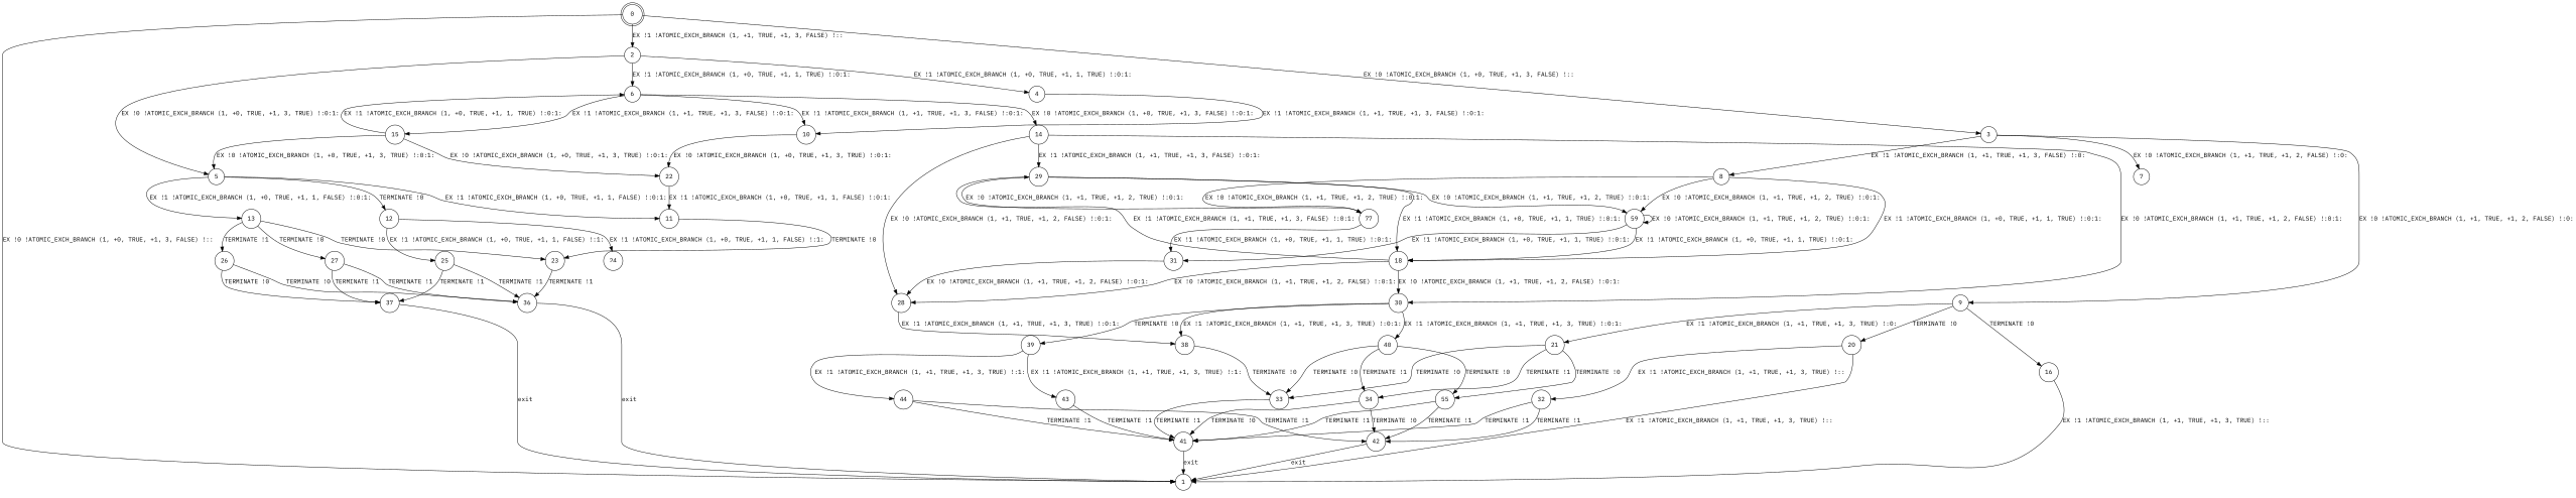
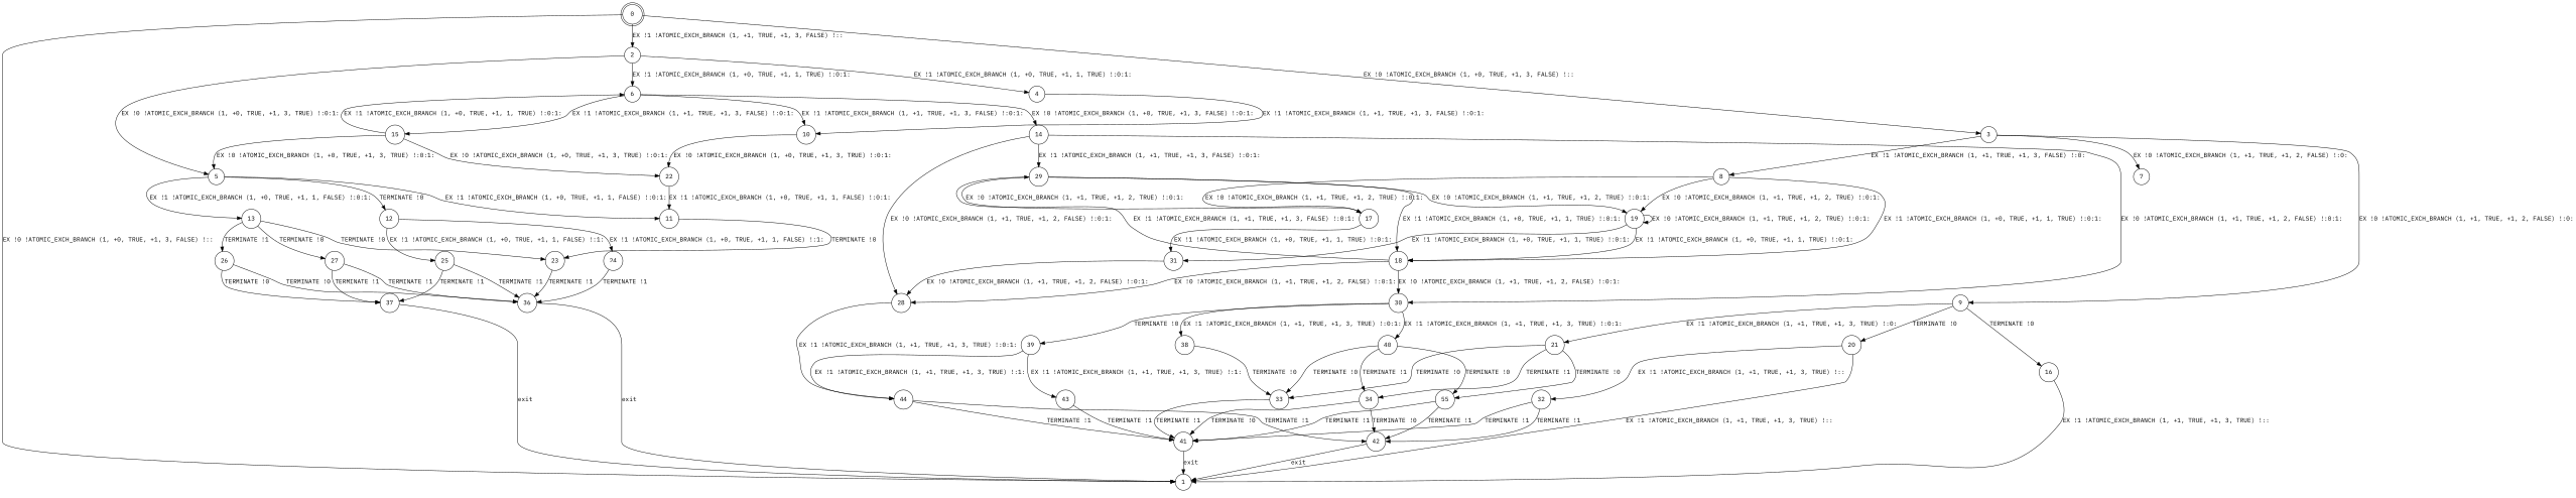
  digraph {
    fontname="IBM Plex Mono"
    node [fontname="IBM Plex Mono" shape=circle]
    edge [fontname="IBM Plex Mono"]
    0 [peripheries=2]
    1
    2
    3
    4
    5
    6
    7
    8
    9
    10
    11
    12
    13
    14
    15
-   17 [label=77]
+   17
    18
-   19 [label=59]
+   19
    16
    20
    21
    22
    23
    24
    25
    26
    27
    28
    29
    30
    31
    32
    33
    34
    n36 [label=55]
    36
    37
    38
    39
    40
    41
    42
    43
    44
    0 -> 1 [label="EX !0 !ATOMIC_EXCH_BRANCH (1, +0, TRUE, +1, 3, FALSE) !::"]
    0 -> 2 [label="EX !1 !ATOMIC_EXCH_BRANCH (1, +1, TRUE, +1, 3, FALSE) !::"]
    0 -> 3 [label="EX !0 !ATOMIC_EXCH_BRANCH (1, +0, TRUE, +1, 3, FALSE) !::"]
    2 -> 4 [label="EX !1 !ATOMIC_EXCH_BRANCH (1, +0, TRUE, +1, 1, TRUE) !:0:1:"]
    2 -> 5 [label="EX !0 !ATOMIC_EXCH_BRANCH (1, +0, TRUE, +1, 3, TRUE) !:0:1:"]
    2 -> 6 [label="EX !1 !ATOMIC_EXCH_BRANCH (1, +0, TRUE, +1, 1, TRUE) !:0:1:"]
    3 -> 7 [label="EX !0 !ATOMIC_EXCH_BRANCH (1, +1, TRUE, +1, 2, FALSE) !:0:"]
    3 -> 8 [label="EX !1 !ATOMIC_EXCH_BRANCH (1, +1, TRUE, +1, 3, FALSE) !:0:"]
    3 -> 9 [label="EX !0 !ATOMIC_EXCH_BRANCH (1, +1, TRUE, +1, 2, FALSE) !:0:"]
    4 -> 10 [label="EX !1 !ATOMIC_EXCH_BRANCH (1, +1, TRUE, +1, 3, FALSE) !:0:1:"]
    5 -> 11 [label="EX !1 !ATOMIC_EXCH_BRANCH (1, +0, TRUE, +1, 1, FALSE) !:0:1:"]
    5 -> 12 [label="TERMINATE !0"]
    5 -> 13 [label="EX !1 !ATOMIC_EXCH_BRANCH (1, +0, TRUE, +1, 1, FALSE) !:0:1:"]
    6 -> 10 [label="EX !1 !ATOMIC_EXCH_BRANCH (1, +1, TRUE, +1, 3, FALSE) !:0:1:"]
    6 -> 14 [label="EX !0 !ATOMIC_EXCH_BRANCH (1, +0, TRUE, +1, 3, FALSE) !:0:1:"]
    6 -> 15 [label="EX !1 !ATOMIC_EXCH_BRANCH (1, +1, TRUE, +1, 3, FALSE) !:0:1:"]
    8 -> 17 [label="EX !0 !ATOMIC_EXCH_BRANCH (1, +1, TRUE, +1, 2, TRUE) !:0:1:"]
    8 -> 18 [label="EX !1 !ATOMIC_EXCH_BRANCH (1, +0, TRUE, +1, 1, TRUE) !:0:1:"]
    8 -> 19 [label="EX !0 !ATOMIC_EXCH_BRANCH (1, +1, TRUE, +1, 2, TRUE) !:0:1:"]
    9 -> 16 [label="TERMINATE !0"]
    9 -> 20 [label="TERMINATE !0"]
    9 -> 21 [label="EX !1 !ATOMIC_EXCH_BRANCH (1, +1, TRUE, +1, 3, TRUE) !:0:"]
    10 -> 22 [label="EX !0 !ATOMIC_EXCH_BRANCH (1, +0, TRUE, +1, 3, TRUE) !:0:1:"]
    11 -> 23 [label="TERMINATE !0"]
    12 -> 24 [label="EX !1 !ATOMIC_EXCH_BRANCH (1, +0, TRUE, +1, 1, FALSE) !:1:"]
    12 -> 25 [label="EX !1 !ATOMIC_EXCH_BRANCH (1, +0, TRUE, +1, 1, FALSE) !:1:"]
    13 -> 23 [label="TERMINATE !0"]
    13 -> 26 [label="TERMINATE !1"]
    13 -> 27 [label="TERMINATE !0"]
    14 -> 28 [label="EX !0 !ATOMIC_EXCH_BRANCH (1, +1, TRUE, +1, 2, FALSE) !:0:1:"]
    14 -> 29 [label="EX !1 !ATOMIC_EXCH_BRANCH (1, +1, TRUE, +1, 3, FALSE) !:0:1:"]
    14 -> 30 [label="EX !0 !ATOMIC_EXCH_BRANCH (1, +1, TRUE, +1, 2, FALSE) !:0:1:"]
    15 -> 5 [label="EX !0 !ATOMIC_EXCH_BRANCH (1, +0, TRUE, +1, 3, TRUE) !:0:1:"]
    15 -> 6 [label="EX !1 !ATOMIC_EXCH_BRANCH (1, +0, TRUE, +1, 1, TRUE) !:0:1:"]
    15 -> 22 [label="EX !0 !ATOMIC_EXCH_BRANCH (1, +0, TRUE, +1, 3, TRUE) !:0:1:"]
    17 -> 31 [label="EX !1 !ATOMIC_EXCH_BRANCH (1, +0, TRUE, +1, 1, TRUE) !:0:1:"]
    18 -> 28 [label="EX !0 !ATOMIC_EXCH_BRANCH (1, +1, TRUE, +1, 2, FALSE) !:0:1:"]
    18 -> 29 [label="EX !1 !ATOMIC_EXCH_BRANCH (1, +1, TRUE, +1, 3, FALSE) !:0:1:"]
    18 -> 30 [label="EX !0 !ATOMIC_EXCH_BRANCH (1, +1, TRUE, +1, 2, FALSE) !:0:1:"]
    19 -> 18 [label="EX !1 !ATOMIC_EXCH_BRANCH (1, +0, TRUE, +1, 1, TRUE) !:0:1:"]
    19 -> 19 [label="EX !0 !ATOMIC_EXCH_BRANCH (1, +1, TRUE, +1, 2, TRUE) !:0:1:"]
    19 -> 31 [label="EX !1 !ATOMIC_EXCH_BRANCH (1, +0, TRUE, +1, 1, TRUE) !:0:1:"]
    16 -> 1 [label="EX !1 !ATOMIC_EXCH_BRANCH (1, +1, TRUE, +1, 3, TRUE) !::"]
    20 -> 1 [label="EX !1 !ATOMIC_EXCH_BRANCH (1, +1, TRUE, +1, 3, TRUE) !::"]
    20 -> 32 [label="EX !1 !ATOMIC_EXCH_BRANCH (1, +1, TRUE, +1, 3, TRUE) !::"]
    21 -> 33 [label="TERMINATE !0"]
    21 -> 34 [label="TERMINATE !1"]
    21 -> n36 [label="TERMINATE !0"]
    22 -> 11 [label="EX !1 !ATOMIC_EXCH_BRANCH (1, +0, TRUE, +1, 1, FALSE) !:0:1:"]
    23 -> 36 [label="TERMINATE !1"]
+   24 -> 36 [label="TERMINATE !1"]
    25 -> 36 [label="TERMINATE !1"]
    25 -> 37 [label="TERMINATE !1"]
    26 -> 36 [label="TERMINATE !0"]
    26 -> 37 [label="TERMINATE !0"]
    27 -> 36 [label="TERMINATE !1"]
    27 -> 37 [label="TERMINATE !1"]
-   28 -> 38 [label="EX !1 !ATOMIC_EXCH_BRANCH (1, +1, TRUE, +1, 3, TRUE) !:0:1:"]
+   28 -> 44 [label="EX !1 !ATOMIC_EXCH_BRANCH (1, +1, TRUE, +1, 3, TRUE) !:0:1:"]
    29 -> 17 [label="EX !0 !ATOMIC_EXCH_BRANCH (1, +1, TRUE, +1, 2, TRUE) !:0:1:"]
    29 -> 18 [label="EX !1 !ATOMIC_EXCH_BRANCH (1, +0, TRUE, +1, 1, TRUE) !:0:1:"]
    29 -> 19 [label="EX !0 !ATOMIC_EXCH_BRANCH (1, +1, TRUE, +1, 2, TRUE) !:0:1:"]
    30 -> 38 [label="EX !1 !ATOMIC_EXCH_BRANCH (1, +1, TRUE, +1, 3, TRUE) !:0:1:"]
    30 -> 39 [label="TERMINATE !0"]
    30 -> 40 [label="EX !1 !ATOMIC_EXCH_BRANCH (1, +1, TRUE, +1, 3, TRUE) !:0:1:"]
    31 -> 28 [label="EX !0 !ATOMIC_EXCH_BRANCH (1, +1, TRUE, +1, 2, FALSE) !:0:1:"]
    32 -> 41 [label="TERMINATE !1"]
    32 -> 42 [label="TERMINATE !1"]
    33 -> 41 [label="TERMINATE !1"]
    34 -> 41 [label="TERMINATE !0"]
    34 -> 42 [label="TERMINATE !0"]
    n36 -> 41 [label="TERMINATE !1"]
    n36 -> 42 [label="TERMINATE !1"]
    36 -> 1 [label=exit]
    37 -> 1 [label=exit]
    38 -> 33 [label="TERMINATE !0"]
    39 -> 43 [label="EX !1 !ATOMIC_EXCH_BRANCH (1, +1, TRUE, +1, 3, TRUE) !:1:"]
    39 -> 44 [label="EX !1 !ATOMIC_EXCH_BRANCH (1, +1, TRUE, +1, 3, TRUE) !:1:"]
    40 -> 33 [label="TERMINATE !0"]
    40 -> 34 [label="TERMINATE !1"]
    40 -> n36 [label="TERMINATE !0"]
    41 -> 1 [label=exit]
    42 -> 1 [label=exit]
    43 -> 41 [label="TERMINATE !1"]
    44 -> 41 [label="TERMINATE !1"]
    44 -> 42 [label="TERMINATE !1"]
  }
